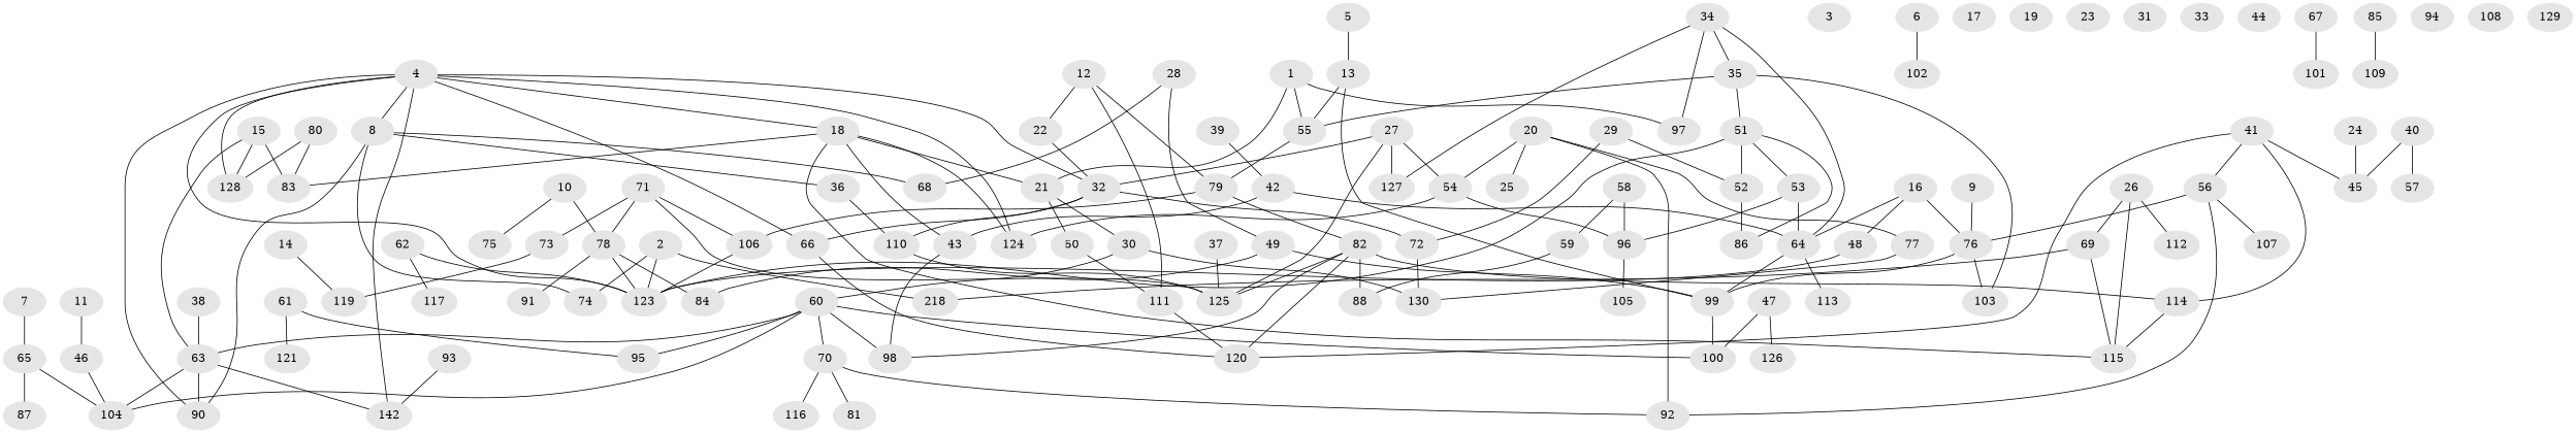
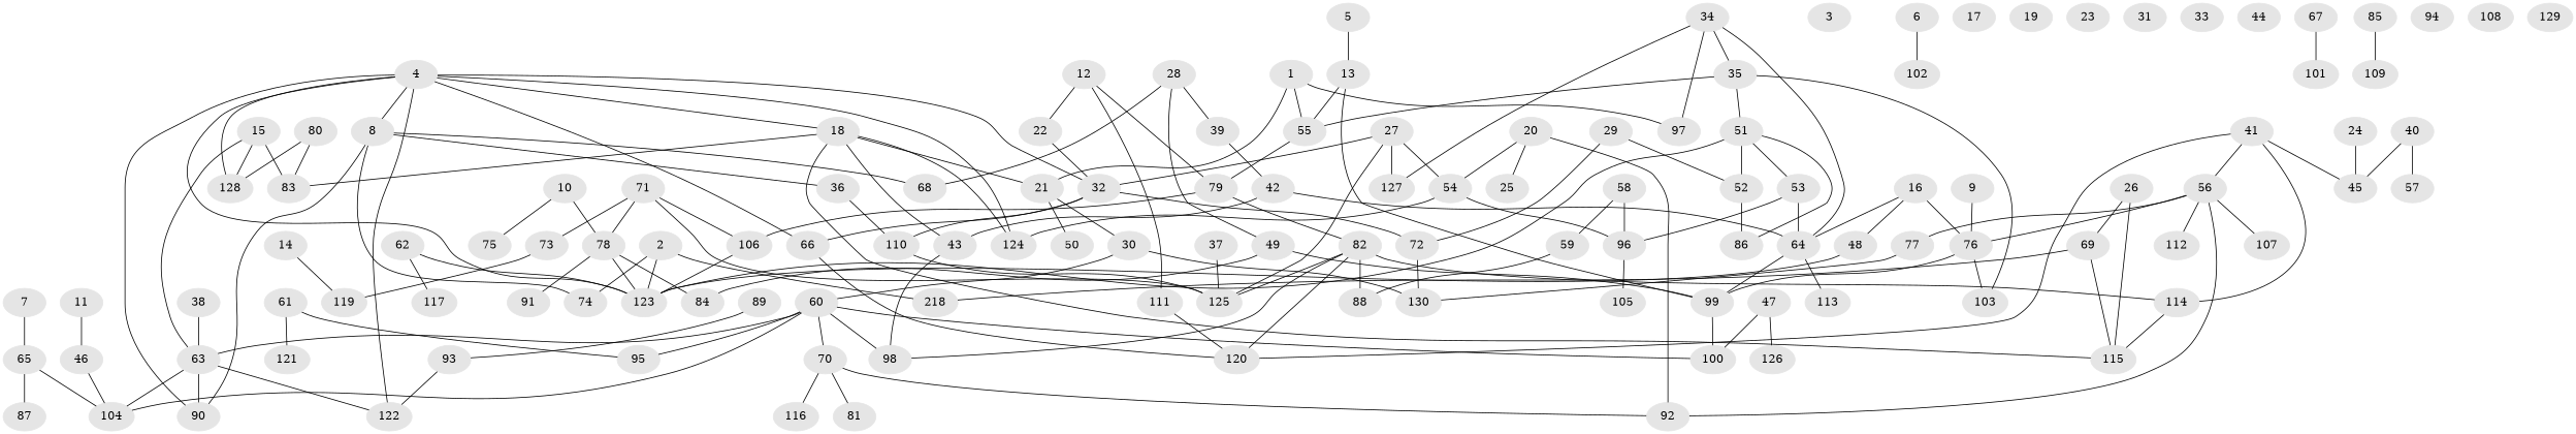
  graph {
    node [color=gray90 style=filled]
    1
    21
    55
    97
    30
    50
    79
    2
    74
    n10 [label=218]
    123
    3
    4
    8
    18
    32
    66
    90
-   122 [label=142]
+   122
    124
    128
    36
    68
    83
    43
    115
    72
    110
    120
    5
    13
    99
    6
    102
    7
    65
    104
    87
    9
    76
    103
    10
    75
    78
    84
    91
    11
    46
    12
    22
    111
    106
    82
    100
    14
    119
    15
    63
    16
    48
    64
    113
    17
    98
    19
    20
    25
    54
    92
    96
    60
    130
    23
    24
    45
    26
    69
    112
    27
    125
    127
    28
    39
    49
    42
    29
    52
    86
    70
    95
    31
    33
    34
    35
    51
    53
    37
    38
    40
    57
    41
    56
    114
    77
    107
    44
    47
    126
    105
    58
    59
    88
    81
    116
    61
    121
    62
    117
    67
    101
    71
    73
    80
    85
    109
+   89
    93
    94
    108
    129
    1 -- 21
    1 -- 55
    1 -- 97
    21 -- 30
    21 -- 50
    55 -- 79
    30 -- 60
    30 -- 130
-   50 -- 111
    79 -- 106
    79 -- 82
    2 -- 74
    2 -- n10
    2 -- 123
    4 -- 123
    4 -- 8
    4 -- 18
    4 -- 32
    4 -- 66
    4 -- 90
    4 -- 122
    4 -- 124
    4 -- 128
    8 -- 74
    8 -- 90
    8 -- 36
    8 -- 68
    18 -- 21
    18 -- 124
    18 -- 83
    18 -- 43
    18 -- 115
    32 -- 66
    32 -- 72
    32 -- 110
    66 -- 120
    36 -- 110
    43 -- 98
    72 -- 130
    110 -- 125
    5 -- 13
    13 -- 55
    13 -- 99
    99 -- 100
    6 -- 102
    7 -- 65
    65 -- 104
    65 -- 87
    9 -- 76
    76 -- 99
    76 -- 103
    10 -- 75
    10 -- 78
    78 -- 123
    78 -- 84
    78 -- 91
    11 -- 46
    46 -- 104
    12 -- 79
    12 -- 22
    12 -- 111
    22 -- 32
    111 -- 120
    106 -- 123
    82 -- 120
    82 -- 98
    82 -- 125
    82 -- 114
    82 -- 88
    14 -- 119
    15 -- 128
    15 -- 83
    15 -- 63
    63 -- 90
    63 -- 122
    63 -- 104
    16 -- 76
    16 -- 48
    16 -- 64
    48 -- 123
    64 -- 99
    64 -- 113
    20 -- 25
    20 -- 54
    20 -- 92
    54 -- 124
    54 -- 96
    96 -- 105
    60 -- 104
    60 -- 100
    60 -- 63
    60 -- 98
    60 -- 70
    60 -- 95
    24 -- 45
    26 -- 115
    26 -- 69
-   26 -- 112
+   56 -- 112
    69 -- n10
    69 -- 115
    27 -- 32
    27 -- 54
    27 -- 125
    27 -- 127
    28 -- 68
+   28 -- 39
    28 -- 49
    39 -- 42
    49 -- 99
    49 -- 84
    42 -- 43
    42 -- 64
    29 -- 72
    29 -- 52
    52 -- 86
    70 -- 92
    70 -- 81
    70 -- 116
    34 -- 97
    34 -- 64
    34 -- 127
    34 -- 35
    35 -- 55
    35 -- 103
    35 -- 51
    51 -- 123
    51 -- 52
    51 -- 86
    51 -- 53
    53 -- 64
    53 -- 96
    37 -- 125
    38 -- 63
    40 -- 45
    40 -- 57
    41 -- 120
    41 -- 45
    41 -- 56
    41 -- 114
    56 -- 76
    56 -- 92
-   20 -- 77
+   56 -- 77
    56 -- 107
    114 -- 115
    77 -- 130
    47 -- 100
    47 -- 126
    58 -- 96
    58 -- 59
    59 -- 88
    61 -- 95
    61 -- 121
    62 -- 123
    62 -- 117
    67 -- 101
    71 -- 78
    71 -- 106
    71 -- 125
    71 -- 73
    73 -- 119
    80 -- 128
    80 -- 83
    85 -- 109
+   89 -- 93
    93 -- 122
  }
